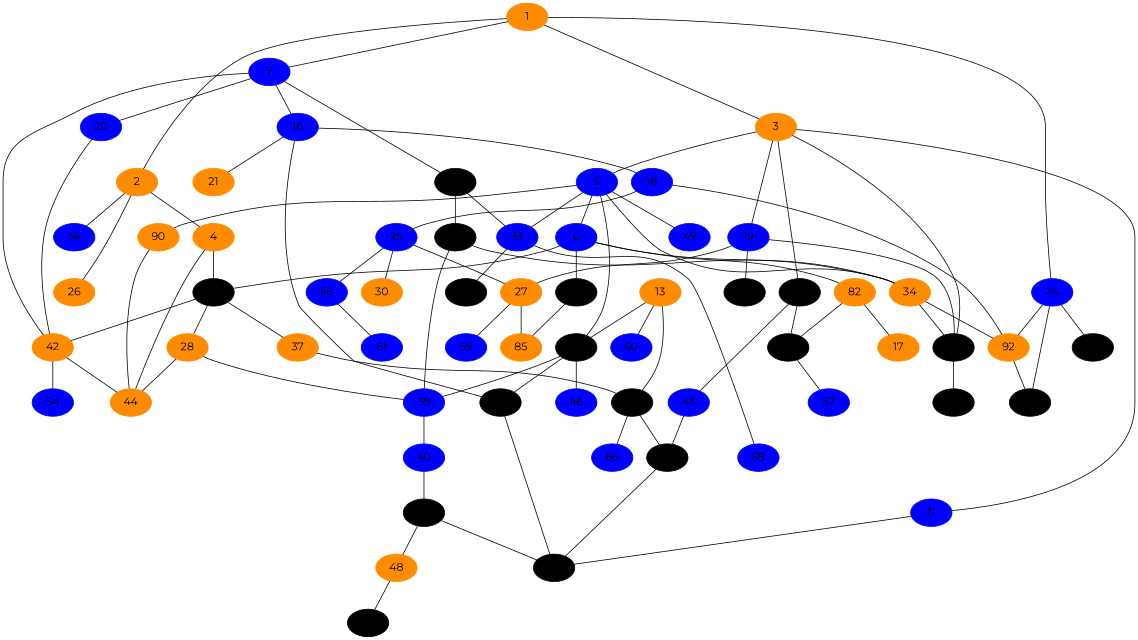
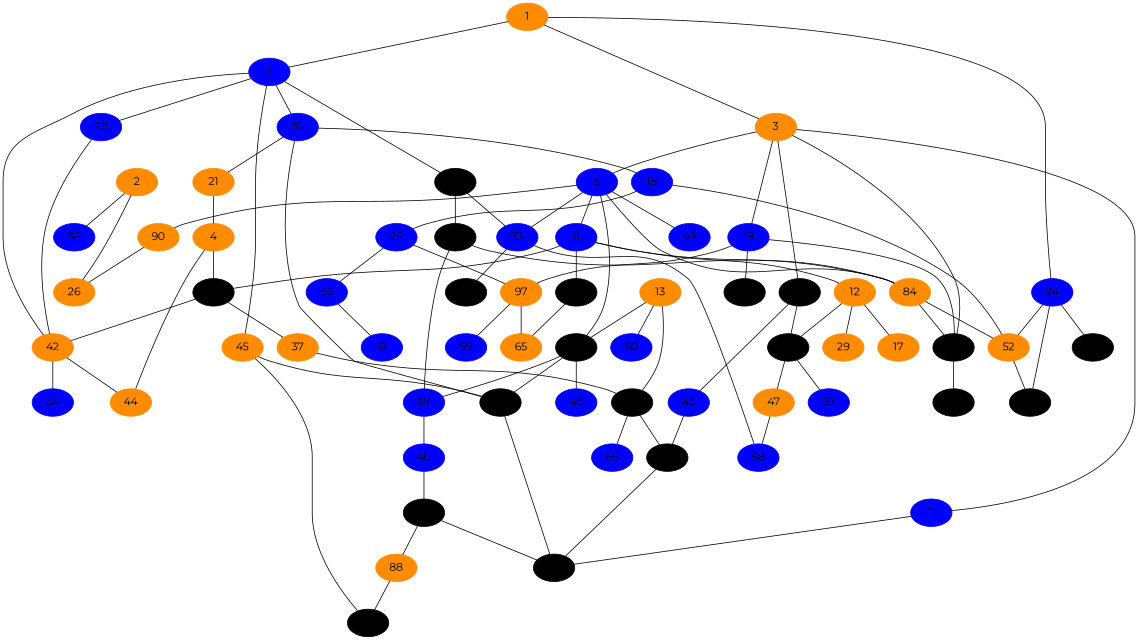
  graph {
    fontname=Montserrat
    node [color=blue fontname=Montserrat style=filled]
    edge [fontname=Montserrat]
    1 [color=darkorange]
    2 [color=darkorange]
    3 [color=darkorange]
    7
    24
    4 [color=darkorange]
    26 [color=darkorange]
    36
    5
    11
    19
    31 [color=black]
    38 [color=black]
    9 [color=black]
    16
    20
    42 [color=darkorange]
-   52 [color=darkorange label=92]
+   45 [color=darkorange]
+   52 [color=darkorange]
    35 [color=black]
    64 [color=black]
    8 [color=black]
    44 [color=darkorange]
    13 [color=darkorange]
    14 [color=black]
    50 [color=black]
    60
    6
    n29 [color=darkorange label=90]
    33
-   34 [color=darkorange]
+   34 [color=darkorange label=84]
    49
    63 [color=black]
    22 [color=black]
-   27 [color=darkorange]
+   27 [color=darkorange label=97]
    32 [color=black]
    43
    62 [color=black]
-   28 [color=darkorange]
    37 [color=darkorange]
-   12 [color=darkorange label=82]
+   12 [color=darkorange]
    15 [color=black]
    39
    46
    55 [color=black]
    51 [color=black]
    58
    17 [color=darkorange]
-   65 [color=darkorange label=85]
+   29 [color=darkorange]
+   65 [color=darkorange]
    23 [color=black]
    18
    21 [color=darkorange]
    54
    57 [color=black]
+   47 [color=darkorange]
    67
    53 [color=black]
    66
    40
    25
-   30 [color=darkorange]
    56
    59
    61
    41 [color=black]
-   48 [color=darkorange]
-   1 -- 2
+   48 [color=darkorange label=88]
    1 -- 3
    1 -- 7
    1 -- 24
-   2 -- 4
+   21 -- 4
    2 -- 26
    2 -- 36
    3 -- 5
    3 -- 11
    3 -- 19
    3 -- 31
    3 -- 38
    7 -- 9
    7 -- 16
    7 -- 20
    7 -- 42
+   7 -- 45
    24 -- 52
    24 -- 35
    24 -- 64
    4 -- 8
    4 -- 44
    5 -- 14
    5 -- 6
    5 -- n29
    5 -- 33
    5 -- 34
    5 -- 49
    11 -- 63
    19 -- 38
    19 -- 22
    19 -- 27
    31 -- 32
    31 -- 43
    38 -- 62
    9 -- 33
    9 -- 23
    16 -- 55
    16 -- 18
    16 -- 21
    20 -- 42
    42 -- 44
    42 -- 54
+   45 -- 55
+   45 -- 57
    52 -- 64
    8 -- 42
-   8 -- 28
    8 -- 37
    13 -- 14
    13 -- 50
    13 -- 60
    14 -- 39
    14 -- 46
    14 -- 55
    50 -- 53
    50 -- 66
    6 -- 8
    6 -- 34
    6 -- 12
    6 -- 15
-   n29 -- 44
+   n29 -- 26
    33 -- 51
    33 -- 58
    34 -- 38
    34 -- 52
    27 -- 65
    27 -- 59
+   32 -- 47
    32 -- 67
    43 -- 53
-   28 -- 44
-   28 -- 39
    37 -- 50
    12 -- 32
    12 -- 17
+   12 -- 29
    15 -- 65
    39 -- 40
    55 -- 63
    23 -- 34
    23 -- 39
    18 -- 52
    18 -- 25
+   47 -- 58
    53 -- 63
    40 -- 41
    25 -- 27
-   25 -- 30
    25 -- 56
    56 -- 61
    41 -- 63
    41 -- 48
    48 -- 57
  }
